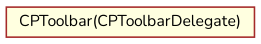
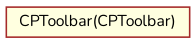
  digraph {
    rankdir=LR
    fontname=Nunito
-   n1 [color=brown fillcolor=lightyellow fontname=Nunito fontsize=10 height=0.2 label="CPToolbar(CPToolbarDelegate)" shape=record style=filled width=0.4]
+   n1 [color=brown fillcolor=lightyellow fontname=Nunito fontsize=10 height=0.2 label="CPToolbar(CPToolbar)" shape=record style=filled width=0.4]
  }
